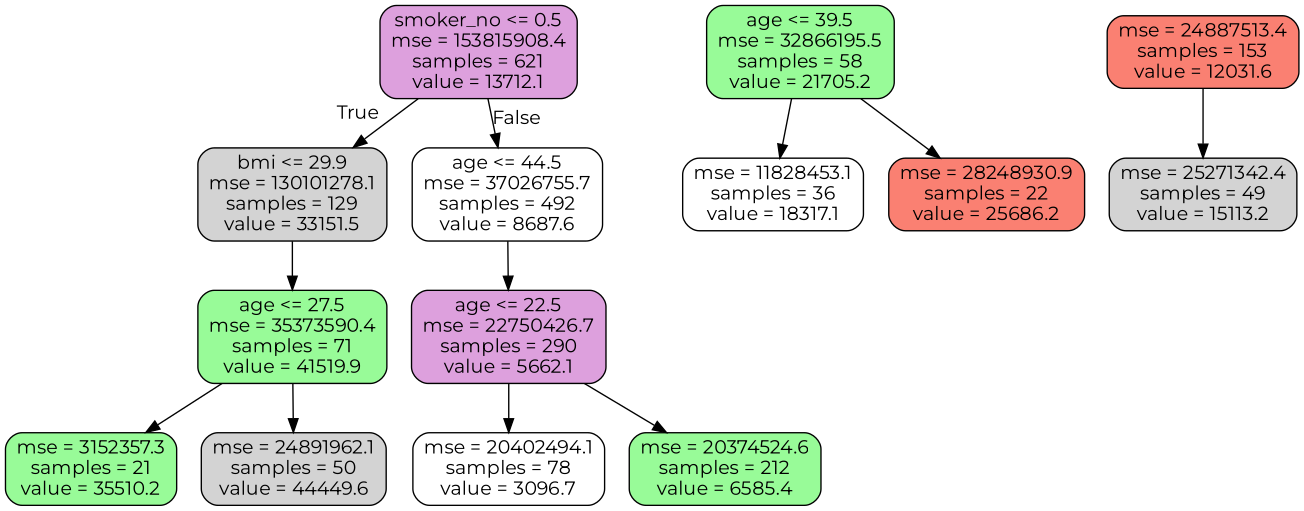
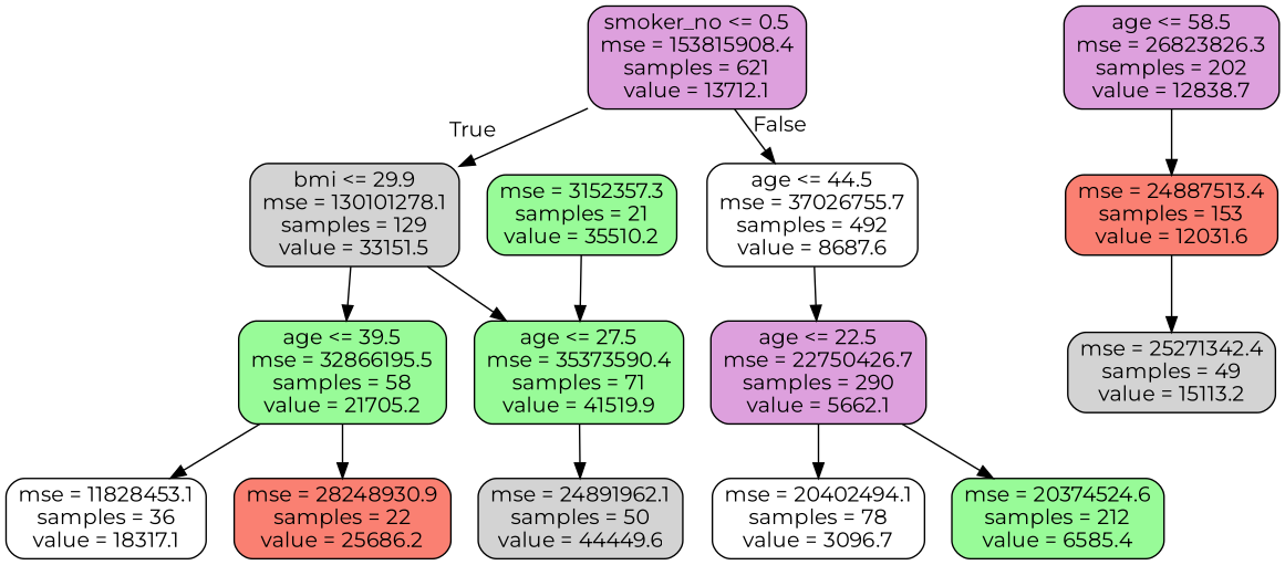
  digraph {
    fontname=Montserrat
    node [color=black fillcolor=palegreen fontname=Montserrat shape=box style="rounded,filled"]
    edge [fontname=Montserrat]
    n1 [fillcolor=plum label="smoker_no <= 0.5\nmse = 153815908.4\nsamples = 621\nvalue = 13712.1"]
    n2 [fillcolor=lightgrey label="bmi <= 29.9\nmse = 130101278.1\nsamples = 129\nvalue = 33151.5"]
    n3 [fillcolor=white label="age <= 44.5\nmse = 37026755.7\nsamples = 492\nvalue = 8687.6"]
    n4 [label="age <= 39.5\nmse = 32866195.5\nsamples = 58\nvalue = 21705.2"]
    n5 [label="age <= 27.5\nmse = 35373590.4\nsamples = 71\nvalue = 41519.9"]
    n6 [fillcolor=plum label="age <= 22.5\nmse = 22750426.7\nsamples = 290\nvalue = 5662.1"]
    n7 [fillcolor=white label="mse = 11828453.1\nsamples = 36\nvalue = 18317.1"]
    n8 [fillcolor=salmon label="mse = 28248930.9\nsamples = 22\nvalue = 25686.2"]
    n9 [label="mse = 3152357.3\nsamples = 21\nvalue = 35510.2"]
    n10 [fillcolor=lightgrey label="mse = 24891962.1\nsamples = 50\nvalue = 44449.6"]
    n11 [fillcolor=white label="mse = 20402494.1\nsamples = 78\nvalue = 3096.7"]
    n12 [label="mse = 20374524.6\nsamples = 212\nvalue = 6585.4"]
+   n13 [fillcolor=plum label="age <= 58.5\nmse = 26823826.3\nsamples = 202\nvalue = 12838.7"]
    n14 [fillcolor=salmon label="mse = 24887513.4\nsamples = 153\nvalue = 12031.6"]
    n15 [fillcolor=lightgrey label="mse = 25271342.4\nsamples = 49\nvalue = 15113.2"]
    n1 -> n2 [headlabel=True labelangle=45 labeldistance=2.5]
    n1 -> n3 [headlabel=False labelangle=-45 labeldistance=2.5]
+   n2 -> n4
    n2 -> n5
    n3 -> n6
    n4 -> n7
    n4 -> n8
-   n5 -> n9
+   n9 -> n5
    n5 -> n10
    n6 -> n11
    n6 -> n12
+   n13 -> n14
    n14 -> n15
  }
